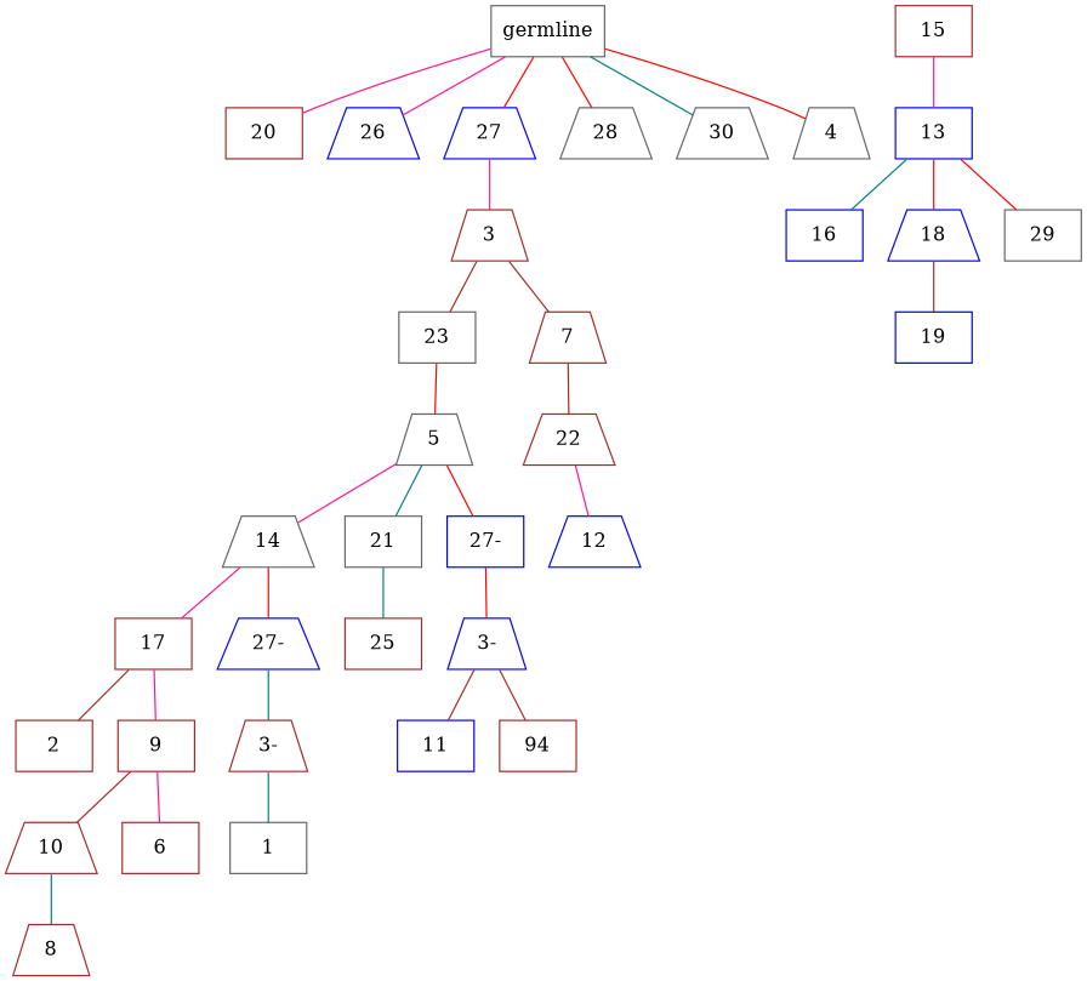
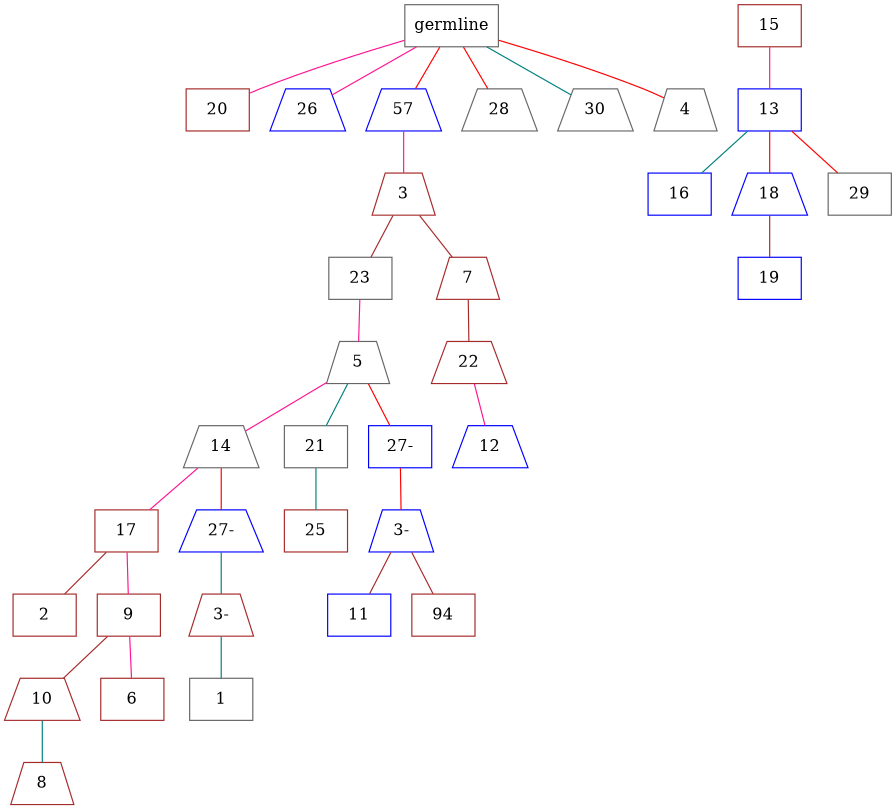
  graph {
    node [color=brown shape=box]
    edge [color=deeppink]
    n1 [color=gray40 label=germline]
    n2 [label=20]
    n3 [color=blue label=26 shape=trapezium]
-   n4 [color=blue label=27 shape=trapezium]
+   n4 [color=blue label=57 shape=trapezium]
    n5 [color=gray40 label=28 shape=trapezium]
    n6 [color=gray40 label=30 shape=trapezium]
    n7 [color=gray40 label=4 shape=trapezium]
    n8 [label=3 shape=trapezium]
    n9 [color=gray40 label=23]
    n10 [label=7 shape=trapezium]
    n11 [label=15]
    n12 [color=blue label=13]
    n13 [color=gray40 label=5 shape=trapezium]
    n14 [label=22 shape=trapezium]
    n15 [color=blue label=16]
    n16 [color=blue label=18 shape=trapezium]
    n17 [color=gray40 label=29]
    n18 [color=blue label=19]
    n19 [color=gray40 label=14 shape=trapezium]
    n20 [color=gray40 label=21]
    n21 [color=blue label="27-"]
    n22 [label=17]
    n23 [color=blue label="27-" shape=trapezium]
    n24 [label=25]
    n25 [color=blue label="3-" shape=trapezium]
    n26 [label=2]
    n27 [label=9]
    n28 [label="3-" shape=trapezium]
    n29 [label=10 shape=trapezium]
    n30 [label=6]
    n31 [label=8 shape=trapezium]
    n32 [color=gray40 label=1]
    n33 [color=blue label=11]
    n34 [label=94]
    n35 [color=blue label=12 shape=trapezium]
    n1 -- n2
    n1 -- n3
    n1 -- n4 [color=red]
    n1 -- n5 [color=red]
    n1 -- n6 [color=teal]
    n1 -- n7 [color=red]
    n4 -- n8
    n8 -- n9 [color=brown]
    n8 -- n10 [color=brown]
-   n9 -- n13 [color=red]
+   n9 -- n13
    n10 -- n14 [color=brown]
    n11 -- n12
    n12 -- n15 [color=teal]
    n12 -- n16 [color=red]
    n12 -- n17 [color=red]
    n13 -- n19
    n13 -- n20 [color=teal]
    n13 -- n21 [color=red]
    n14 -- n35
    n16 -- n18 [color=brown]
    n19 -- n22
    n19 -- n23 [color=red]
    n20 -- n24 [color=teal]
    n21 -- n25 [color=red]
    n22 -- n26 [color=brown]
    n22 -- n27
    n23 -- n28 [color=teal]
    n25 -- n33 [color=brown]
    n25 -- n34 [color=brown]
    n27 -- n29 [color=brown]
    n27 -- n30
    n28 -- n32 [color=teal]
    n29 -- n31 [color=teal]
  }
